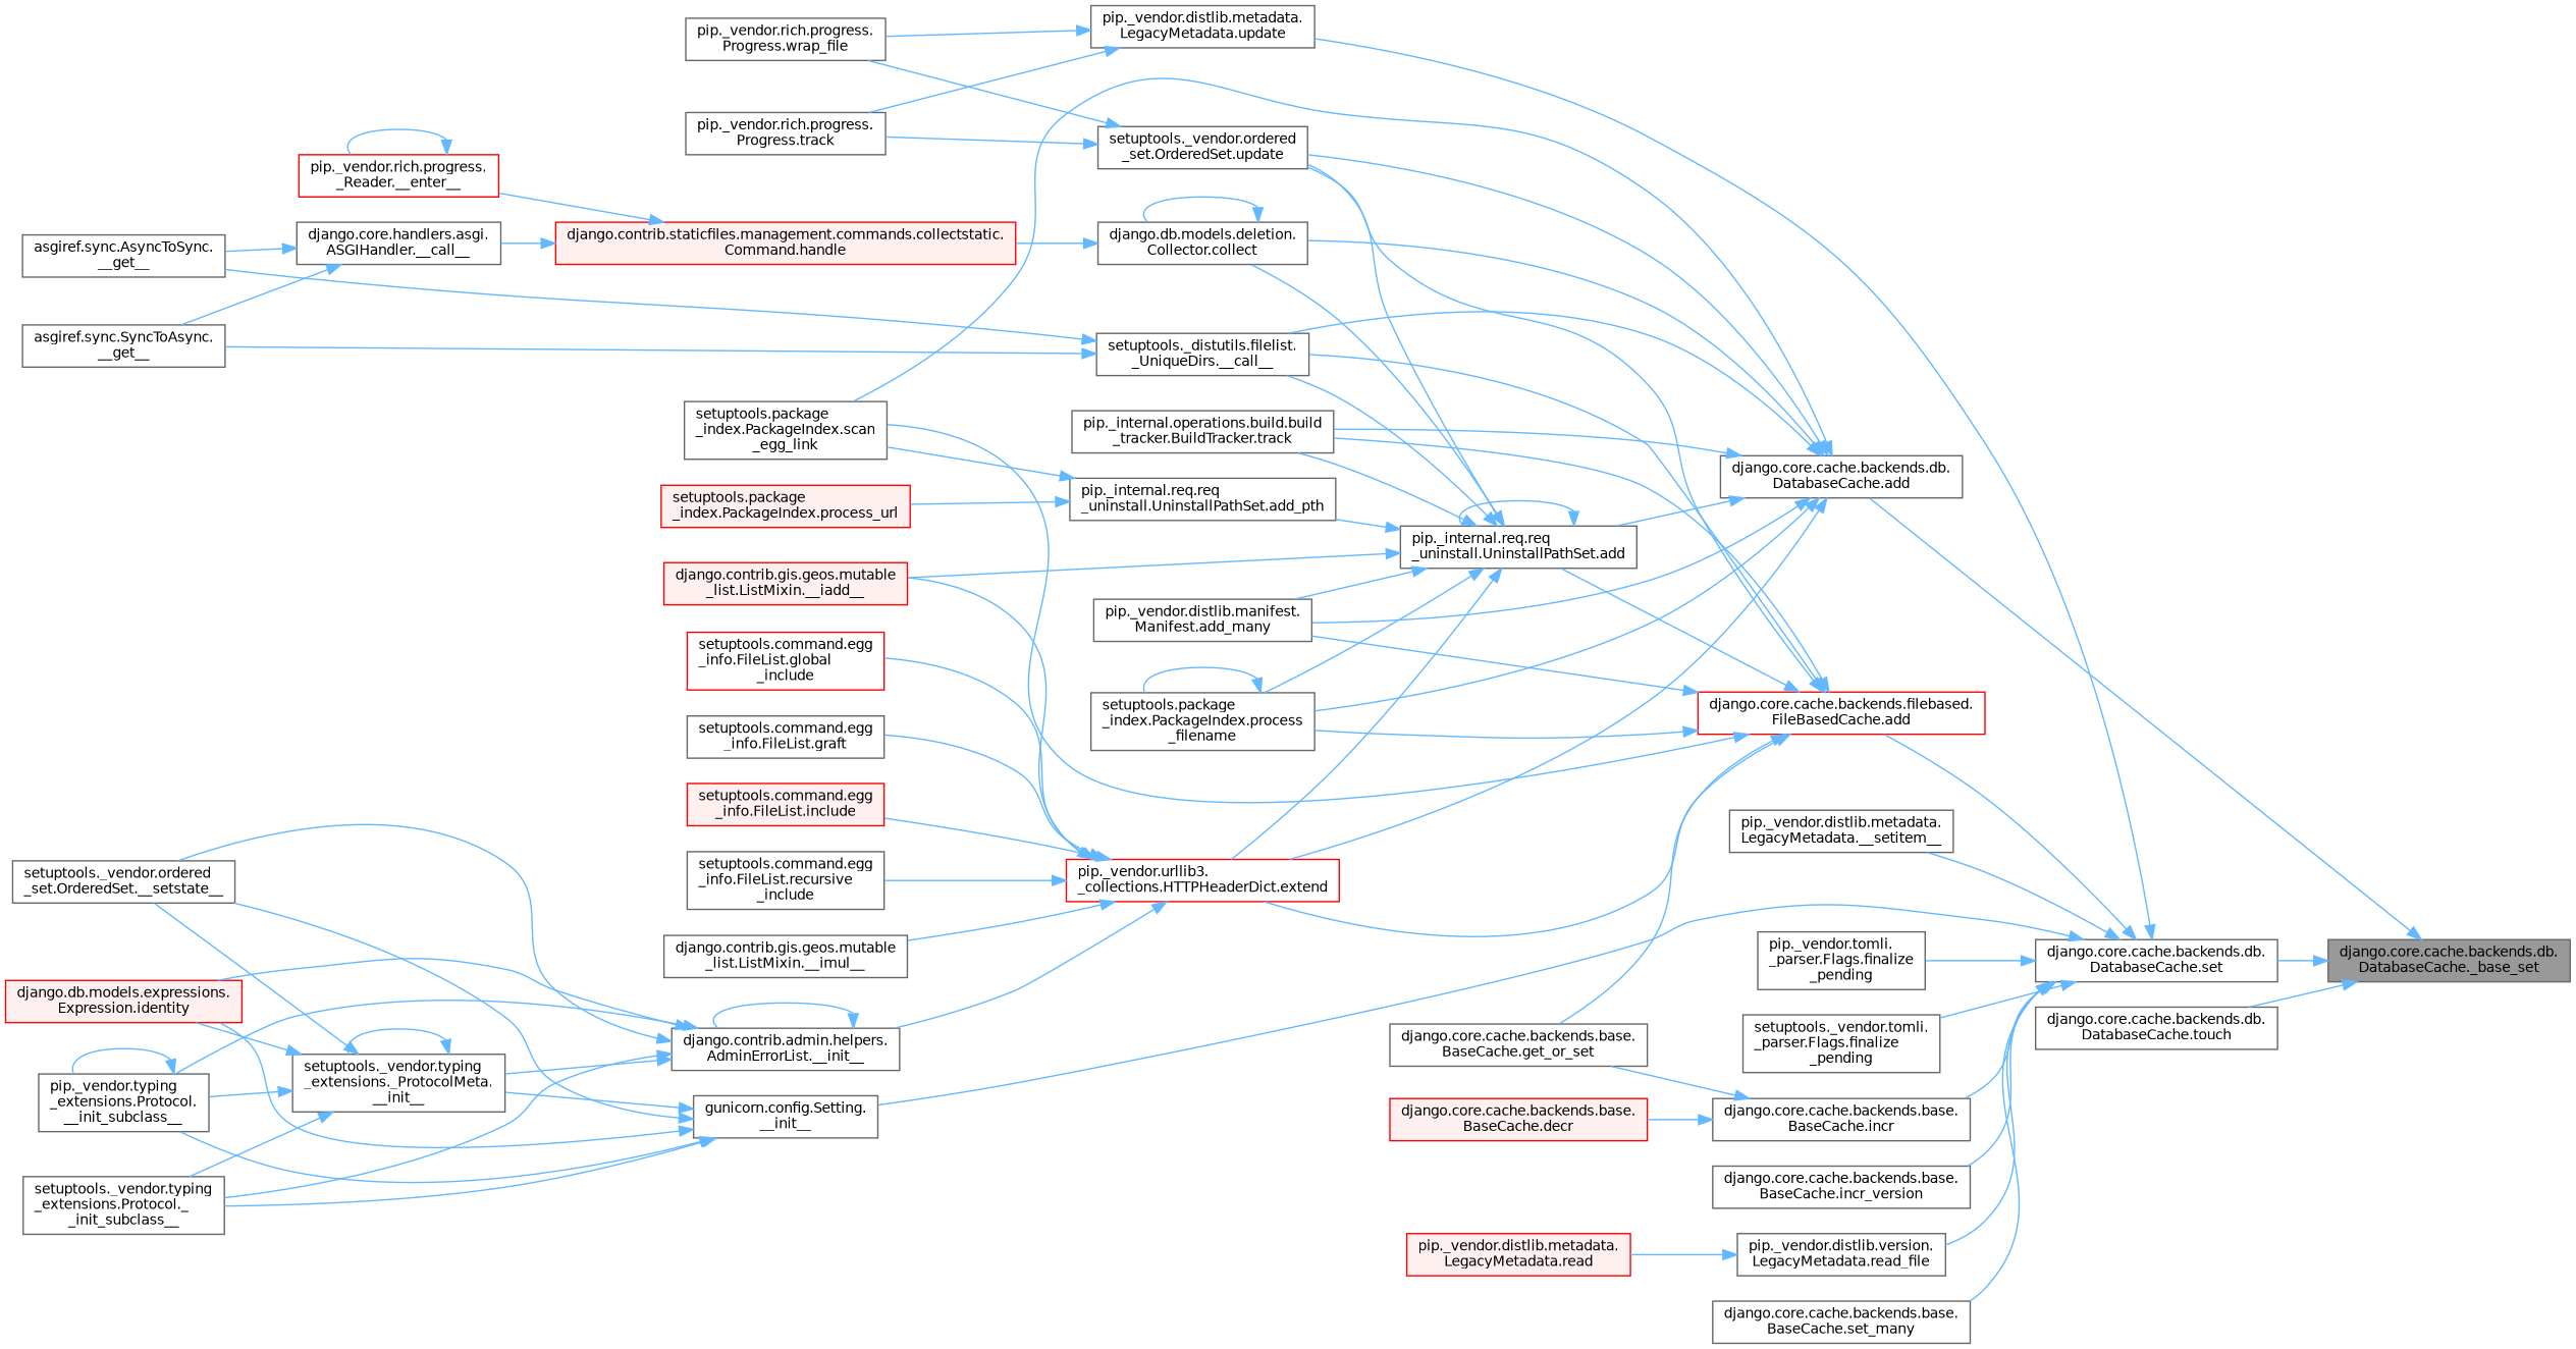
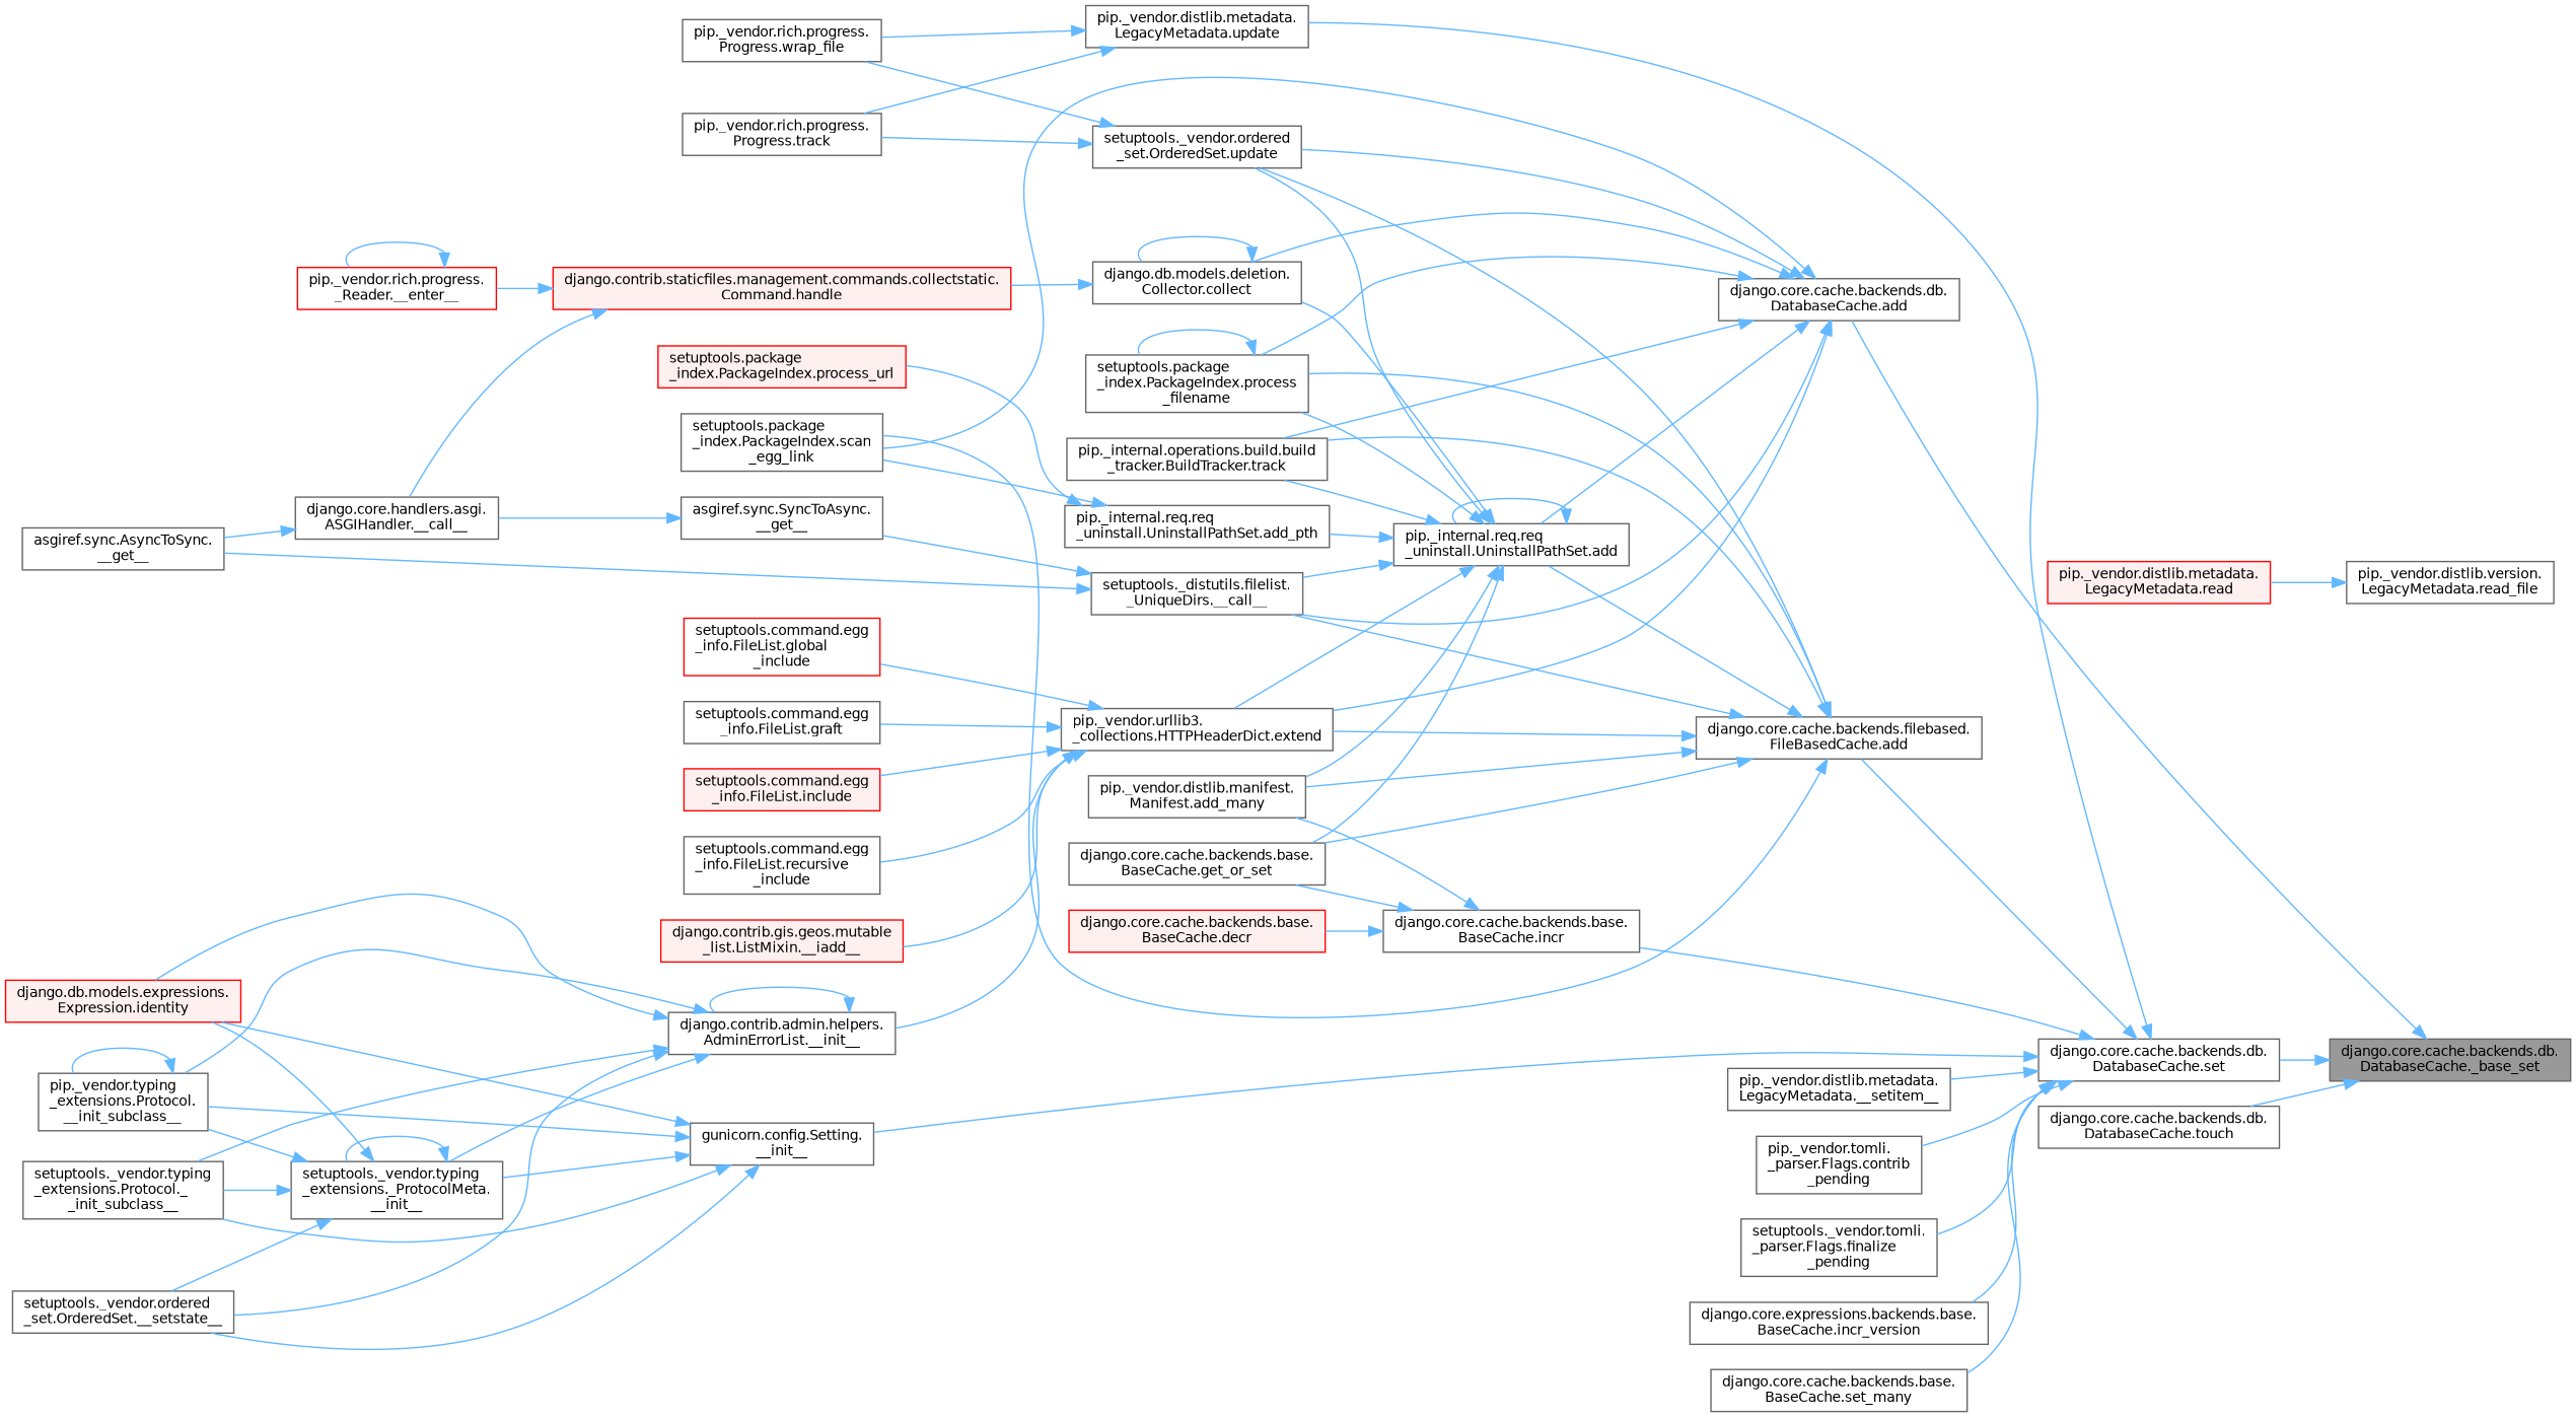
  digraph {
    rankdir=RL
    node [color=grey40 fillcolor=white fontname=Helvetica fontsize=10 shape=box style=filled]
    edge [color=steelblue1 dir=back fontname=Helvetica fontsize=10 labelfontname=Helvetica labelfontsize=10 style=solid]
    n1 [color=gray40 fillcolor=grey60 fontcolor=black height=0.2 label="django.core.cache.backends.db.\lDatabaseCache._base_set" width=0.4]
    n2 [height=0.2 label="django.core.cache.backends.db.\lDatabaseCache.add" width=0.4]
    n3 [height=0.2 label="django.core.cache.backends.db.\lDatabaseCache.set" width=0.4]
    n4 [height=0.2 label="django.core.cache.backends.db.\lDatabaseCache.touch" width=0.4]
    n5 [height=0.2 label="setuptools._distutils.filelist.\l_UniqueDirs.__call__" width=0.4]
    n6 [height=0.2 label="pip._internal.req.req\l_uninstall.UninstallPathSet.add" width=0.4]
    n7 [height=0.2 label="pip._vendor.distlib.manifest.\lManifest.add_many" width=0.4]
    n8 [height=0.2 label="django.db.models.deletion.\lCollector.collect" width=0.4]
-   n9 [color=red height=0.2 label="pip._vendor.urllib3.\l_collections.HTTPHeaderDict.extend" width=0.4]
+   n9 [height=0.2 label="pip._vendor.urllib3.\l_collections.HTTPHeaderDict.extend" width=0.4]
    n10 [height=0.2 label="setuptools.package\l_index.PackageIndex.process\l_filename" width=0.4]
    n11 [height=0.2 label="setuptools.package\l_index.PackageIndex.scan\l_egg_link" width=0.4]
    n12 [height=0.2 label="pip._internal.operations.build.build\l_tracker.BuildTracker.track" width=0.4]
    n13 [height=0.2 label="setuptools._vendor.ordered\l_set.OrderedSet.update" width=0.4]
    n14 [height=0.2 label="gunicorn.config.Setting.\l__init__" width=0.4]
    n15 [height=0.2 label="pip._vendor.distlib.metadata.\lLegacyMetadata.__setitem__" width=0.4]
-   n16 [color=red height=0.2 label="django.core.cache.backends.filebased.\lFileBasedCache.add" width=0.4]
-   n17 [height=0.2 label="pip._vendor.tomli.\l_parser.Flags.finalize\l_pending" width=0.4]
+   n16 [height=0.2 label="django.core.cache.backends.filebased.\lFileBasedCache.add" width=0.4]
+   n17 [height=0.2 label="pip._vendor.tomli.\l_parser.Flags.contrib\l_pending" width=0.4]
    n18 [height=0.2 label="setuptools._vendor.tomli.\l_parser.Flags.finalize\l_pending" width=0.4]
    n19 [height=0.2 label="django.core.cache.backends.base.\lBaseCache.incr" width=0.4]
-   n20 [height=0.2 label="django.core.cache.backends.base.\lBaseCache.incr_version" width=0.4]
+   n20 [height=0.2 label="django.core.expressions.backends.base.\lBaseCache.incr_version" width=0.4]
    n21 [height=0.2 label="pip._vendor.distlib.version.\lLegacyMetadata.read_file" width=0.4]
    n22 [height=0.2 label="django.core.cache.backends.base.\lBaseCache.set_many" width=0.4]
    n23 [height=0.2 label="pip._vendor.distlib.metadata.\lLegacyMetadata.update" width=0.4]
    n24 [height=0.2 label="asgiref.sync.AsyncToSync.\l__get__" width=0.4]
    n25 [height=0.2 label="asgiref.sync.SyncToAsync.\l__get__" width=0.4]
    n26 [height=0.2 label="django.core.cache.backends.base.\lBaseCache.get_or_set" width=0.4]
    n27 [height=0.2 label="pip._internal.req.req\l_uninstall.UninstallPathSet.add_pth" width=0.4]
    n28 [color=red fillcolor="#FFF0F0" height=0.2 label="django.contrib.staticfiles.management.commands.collectstatic.\lCommand.handle" width=0.4]
    n29 [color=red fillcolor="#FFF0F0" height=0.2 label="django.contrib.gis.geos.mutable\l_list.ListMixin.__iadd__" width=0.4]
-   n30 [height=0.2 label="django.contrib.gis.geos.mutable\l_list.ListMixin.__imul__" width=0.4]
    n31 [height=0.2 label="django.contrib.admin.helpers.\lAdminErrorList.__init__" width=0.4]
    n32 [color=red height=0.2 label="setuptools.command.egg\l_info.FileList.global\l_include" width=0.4]
    n33 [height=0.2 label="setuptools.command.egg\l_info.FileList.graft" width=0.4]
    n34 [color=red fillcolor="#FFF0F0" height=0.2 label="setuptools.command.egg\l_info.FileList.include" width=0.4]
    n35 [height=0.2 label="setuptools.command.egg\l_info.FileList.recursive\l_include" width=0.4]
    n36 [height=0.2 label="pip._vendor.rich.progress.\lProgress.track" width=0.4]
    n37 [height=0.2 label="pip._vendor.rich.progress.\lProgress.wrap_file" width=0.4]
    n38 [color=red fillcolor="#FFF0F0" height=0.2 label="setuptools.package\l_index.PackageIndex.process_url" width=0.4]
    n39 [height=0.2 label="django.core.handlers.asgi.\lASGIHandler.__call__" width=0.4]
    n40 [color=red height=0.2 label="pip._vendor.rich.progress.\l_Reader.__enter__" width=0.4]
    n41 [height=0.2 label="setuptools._vendor.typing\l_extensions._ProtocolMeta.\l__init__" width=0.4]
    n42 [height=0.2 label="pip._vendor.typing\l_extensions.Protocol.\l__init_subclass__" width=0.4]
    n43 [height=0.2 label="setuptools._vendor.typing\l_extensions.Protocol._\l_init_subclass__" width=0.4]
    n44 [height=0.2 label="setuptools._vendor.ordered\l_set.OrderedSet.__setstate__" width=0.4]
    n45 [color=red fillcolor="#FFF0F0" height=0.2 label="django.db.models.expressions.\lExpression.identity" width=0.4]
    n46 [color=red fillcolor="#FFF0F0" height=0.2 label="django.core.cache.backends.base.\lBaseCache.decr" width=0.4]
    n47 [color=red fillcolor="#FFF0F0" height=0.2 label="pip._vendor.distlib.metadata.\lLegacyMetadata.read" width=0.4]
    n1 -> n2
    n1 -> n3
    n1 -> n4
    n2 -> n5
    n2 -> n6
-   n2 -> n7
+   n19 -> n7
    n2 -> n8
    n2 -> n9
    n2 -> n10
    n2 -> n11
    n2 -> n12
    n2 -> n13
    n3 -> n14
    n3 -> n15
    n3 -> n16
    n3 -> n17
    n3 -> n18
    n3 -> n19
    n3 -> n20
-   n3 -> n21
    n3 -> n22
    n3 -> n23
    n5 -> n24
    n5 -> n25
    n6 -> n5
    n6 -> n6
    n6 -> n7
    n6 -> n8
    n6 -> n9
    n6 -> n10
    n6 -> n12
    n6 -> n13
-   n6 -> n29
+   n6 -> n26
    n6 -> n27
    n8 -> n8
    n8 -> n28
    n9 -> n29
-   n9 -> n30
    n9 -> n31
    n9 -> n32
    n9 -> n33
    n9 -> n34
    n9 -> n35
    n10 -> n10
    n13 -> n36
    n13 -> n37
    n14 -> n41
    n14 -> n42
    n14 -> n43
    n14 -> n44
    n14 -> n45
    n16 -> n5
    n16 -> n6
    n16 -> n7
    n16 -> n9
    n16 -> n10
    n16 -> n11
    n16 -> n12
    n16 -> n13
    n16 -> n26
    n19 -> n26
    n19 -> n46
    n21 -> n47
    n23 -> n36
    n23 -> n37
    n27 -> n11
    n27 -> n38
    n28 -> n39
    n28 -> n40
    n31 -> n31
    n31 -> n41
    n31 -> n42
    n31 -> n43
    n31 -> n44
    n31 -> n45
    n39 -> n24
-   n39 -> n25
+   n25 -> n39
    n40 -> n40
    n41 -> n41
    n41 -> n42
    n41 -> n43
    n41 -> n44
    n41 -> n45
    n42 -> n42
  }
